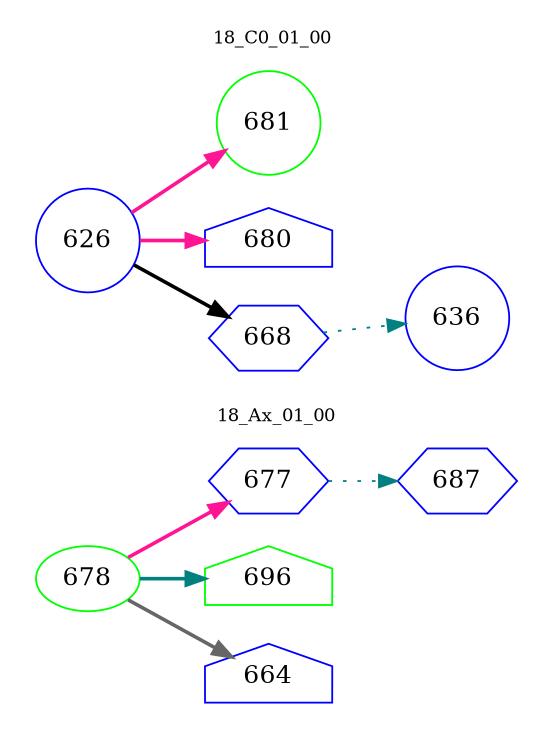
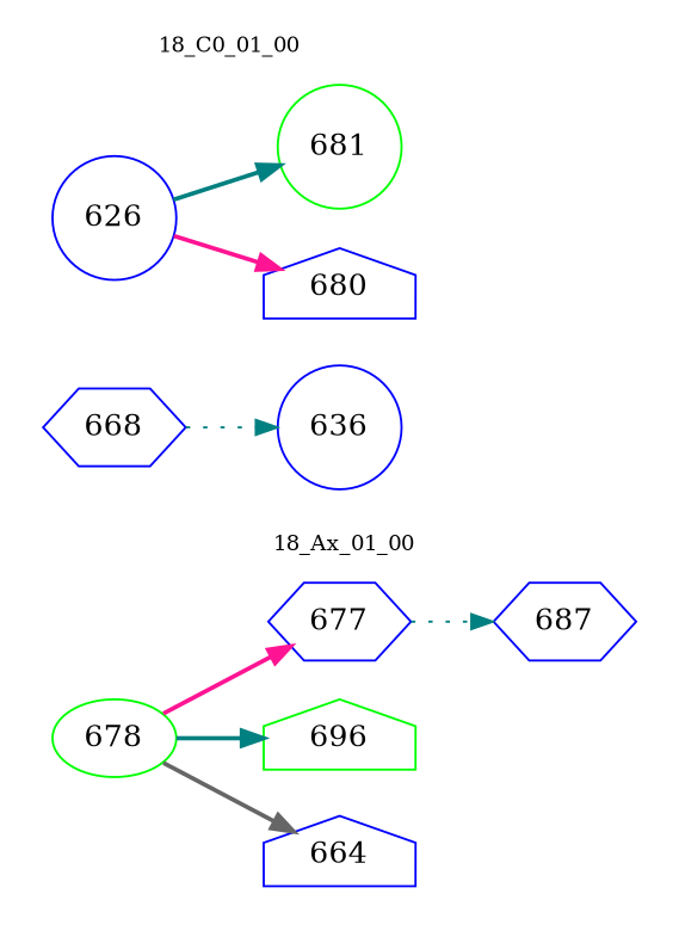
  digraph {
    rankdir=LR
    node [color=blue shape=house]
    edge [color=teal style=bold]
    n1 [color=green label=678 shape=ellipse]
    n2 [label=664]
    n3 [color=green label=696]
    n4 [label=677 shape=hexagon]
    n5 [label=687 shape=hexagon]
    n6 [label=626 shape=circle]
    n7 [label=668 shape=hexagon]
    n8 [label=680]
    n9 [color=green label=681 shape=circle]
    n10 [label=636 shape=circle]
    subgraph cluster_1 {
      color=white
      fontsize=10
      label="18_Ax_01_00"
      n1
      n2
      n3
      n4
      n5
    }
    subgraph cluster_2 {
      color=white
      fontsize=10
      label="18_C0_01_00"
      n6
      n7
      n8
      n9
      n10
    }
    n1 -> n2 [color=gray40]
    n1 -> n3
    n1 -> n4 [color=deeppink]
    n4 -> n5 [style=dotted]
-   n6 -> n7 [color=black]
    n6 -> n8 [color=deeppink]
-   n6 -> n9 [color=deeppink]
+   n6 -> n9
    n7 -> n10 [style=dotted]
  }
